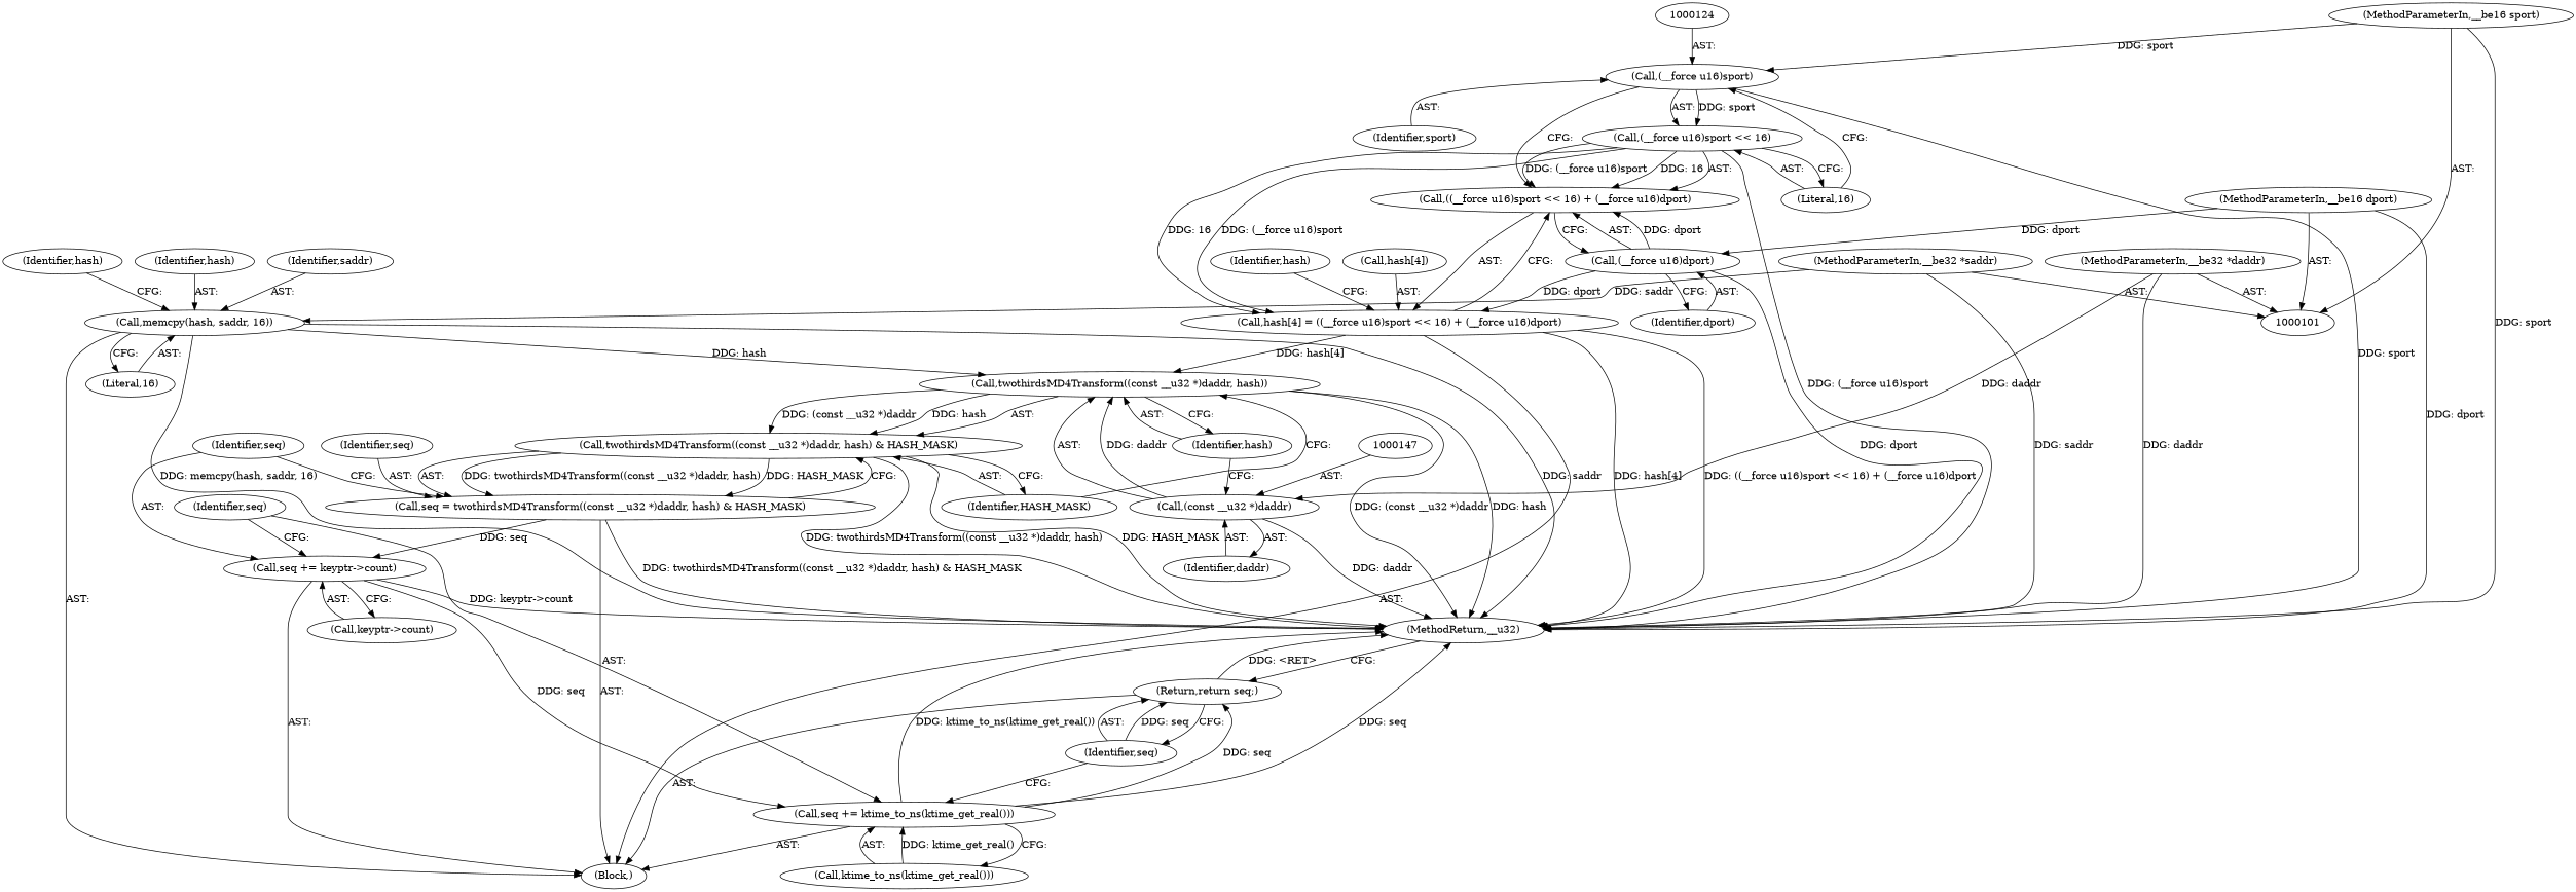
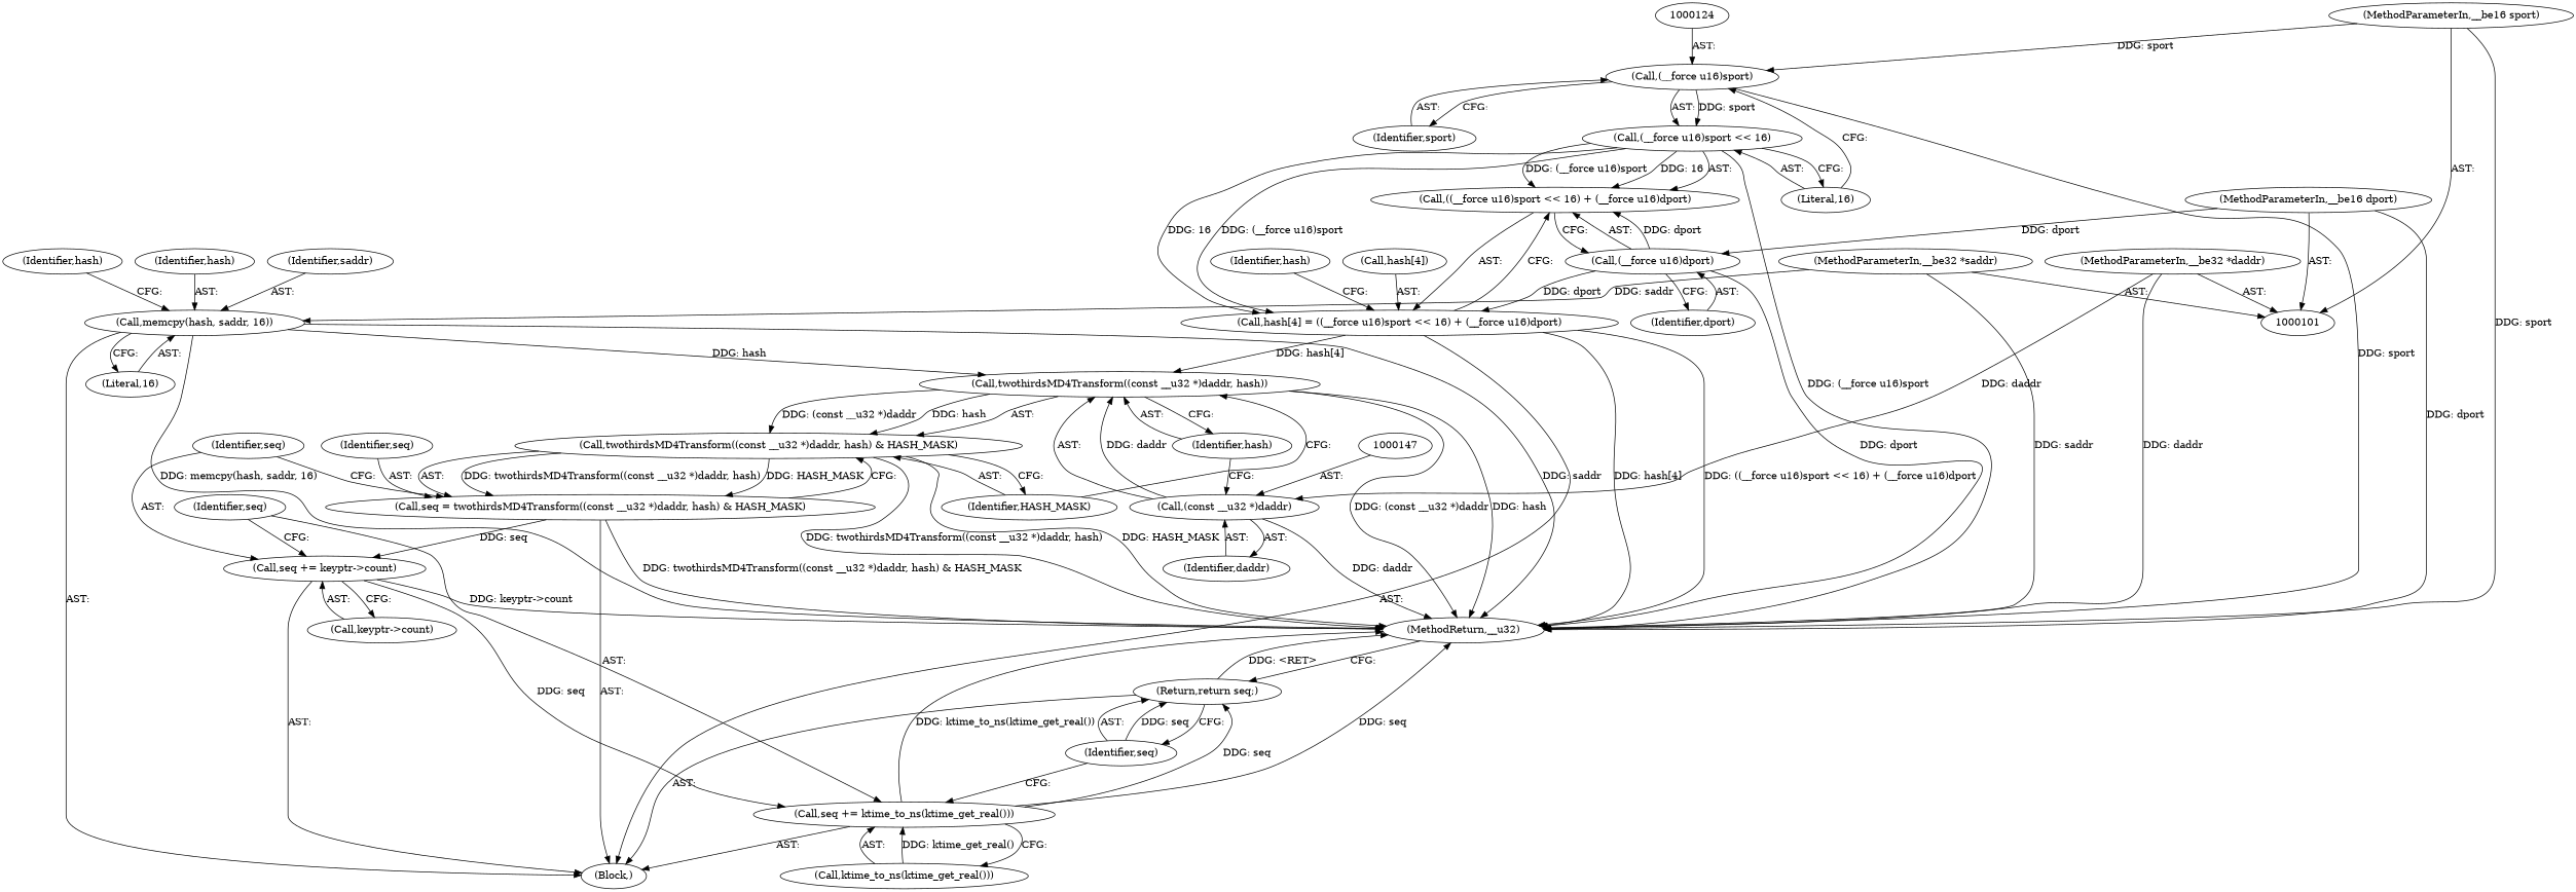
  digraph {
    n1 [label="(Call,twothirdsMD4Transform((const __u32 *)daddr, hash))"]
    n2 [label="(Call,twothirdsMD4Transform((const __u32 *)daddr, hash) & HASH_MASK)"]
    n3 [label="(Identifier,hash)"]
    n4 [label="(MethodReturn,__u32)"]
    n5 [label="(Call,seq = twothirdsMD4Transform((const __u32 *)daddr, hash) & HASH_MASK)"]
    n6 [label="(Identifier,HASH_MASK)"]
    n7 [label="(Call,(const __u32 *)daddr)"]
    n8 [label="(Return,return seq;)"]
    n9 [label="(Identifier,daddr)"]
    n10 [label="(MethodParameterIn,__be32 *daddr)"]
    1000101
    n12 [label="(Call,memcpy(hash, saddr, 16))"]
    n13 [label="(Literal,16)"]
    n14 [label="(Block,)"]
    n15 [label="(MethodParameterIn,__be32 *saddr)"]
    n16 [label="(Call,hash[4] = ((__force u16)sport << 16) + (__force u16)dport)"]
    n17 [label="(Call,((__force u16)sport << 16) + (__force u16)dport)"]
    n18 [label="(Call,(__force u16)dport)"]
    n19 [label="(Call,(__force u16)sport << 16)"]
    n20 [label="(Literal,16)"]
    n21 [label="(Call,(__force u16)sport)"]
    n22 [label="(Identifier,sport)"]
    n23 [label="(MethodParameterIn,__be16 sport)"]
    n24 [label="(Identifier,dport)"]
    n25 [label="(MethodParameterIn,__be16 dport)"]
    n26 [label="(Call,seq += keyptr->count)"]
    n27 [label="(Call,seq += ktime_to_ns(ktime_get_real()))"]
    n28 [label="(Call,keyptr->count)"]
    n29 [label="(Call,ktime_to_ns(ktime_get_real()))"]
    n30 [label="(Identifier,seq)"]
    n31 [label="(Identifier,seq)"]
    n32 [label="(Identifier,hash)"]
    n33 [label="(Identifier,seq)"]
    n34 [label="(Identifier,hash)"]
    n35 [label="(Identifier,saddr)"]
    n36 [label="(Identifier,seq)"]
    n37 [label="(Call,hash[4])"]
    n38 [label="(Identifier,hash)"]
    1000147
    1000124
    n1 -> n2 [label="AST: "]
    n1 -> n2 [label="DDG: (const __u32 *)daddr"]
    n1 -> n2 [label="DDG: hash"]
    n1 -> n3 [label="CFG: "]
    n1 -> n4 [label="DDG: (const __u32 *)daddr"]
    n1 -> n4 [label="DDG: hash"]
    n2 -> n4 [label="DDG: HASH_MASK"]
    n2 -> n4 [label="DDG: twothirdsMD4Transform((const __u32 *)daddr, hash)"]
    n2 -> n5 [label="AST: "]
    n2 -> n5 [label="DDG: twothirdsMD4Transform((const __u32 *)daddr, hash)"]
    n2 -> n5 [label="DDG: HASH_MASK"]
    n2 -> n6 [label="CFG: "]
    n3 -> n1 [label="AST: "]
    n3 -> n7 [label="CFG: "]
    n4 -> n8 [label="CFG: "]
    n5 -> n2 [label="CFG: "]
    n5 -> n4 [label="DDG: twothirdsMD4Transform((const __u32 *)daddr, hash) & HASH_MASK"]
    n5 -> n14 [label="AST: "]
    n5 -> n26 [label="DDG: seq"]
    n6 -> n1 [label="CFG: "]
    n6 -> n2 [label="AST: "]
    n7 -> n1 [label="AST: "]
    n7 -> n1 [label="DDG: daddr"]
    n7 -> n4 [label="DDG: daddr"]
    n7 -> n9 [label="AST: "]
    n8 -> n4 [label="DDG: <RET>"]
    n8 -> n14 [label="AST: "]
    n8 -> n30 [label="CFG: "]
    n9 -> n7 [label="AST: "]
    n10 -> n4 [label="DDG: daddr"]
    n10 -> n7 [label="DDG: daddr"]
    n10 -> 1000101 [label="AST: "]
    n12 -> n1 [label="DDG: hash"]
    n12 -> n4 [label="DDG: saddr"]
    n12 -> n4 [label="DDG: memcpy(hash, saddr, 16)"]
    n12 -> n13 [label="CFG: "]
    n12 -> n14 [label="AST: "]
    n13 -> n12 [label="AST: "]
    n15 -> n4 [label="DDG: saddr"]
    n15 -> 1000101 [label="AST: "]
    n15 -> n12 [label="DDG: saddr"]
    n16 -> n1 [label="DDG: hash[4]"]
    n16 -> n4 [label="DDG: hash[4]"]
    n16 -> n4 [label="DDG: ((__force u16)sport << 16) + (__force u16)dport"]
    n16 -> n14 [label="AST: "]
    n16 -> n17 [label="CFG: "]
    n17 -> n16 [label="AST: "]
    n17 -> n18 [label="CFG: "]
    n18 -> n4 [label="DDG: dport"]
    n18 -> n16 [label="DDG: dport"]
    n18 -> n17 [label="AST: "]
    n18 -> n17 [label="DDG: dport"]
    n18 -> n24 [label="CFG: "]
    n19 -> n4 [label="DDG: (__force u16)sport"]
    n19 -> n16 [label="DDG: (__force u16)sport"]
    n19 -> n16 [label="DDG: 16"]
    n19 -> n17 [label="AST: "]
    n19 -> n17 [label="DDG: (__force u16)sport"]
    n19 -> n17 [label="DDG: 16"]
    n19 -> n20 [label="CFG: "]
    n20 -> n19 [label="AST: "]
    n20 -> n21 [label="CFG: "]
    n21 -> n4 [label="DDG: sport"]
    n21 -> n19 [label="AST: "]
    n21 -> n19 [label="DDG: sport"]
-   n21 -> n17 [label="CFG: "]
+   n21 -> n22 [label="CFG: "]
    n22 -> n21 [label="AST: "]
    n23 -> n4 [label="DDG: sport"]
    n23 -> 1000101 [label="AST: "]
    n23 -> n21 [label="DDG: sport"]
    n24 -> n18 [label="AST: "]
    n25 -> n4 [label="DDG: dport"]
    n25 -> 1000101 [label="AST: "]
    n25 -> n18 [label="DDG: dport"]
    n26 -> n4 [label="DDG: keyptr->count"]
    n26 -> n14 [label="AST: "]
    n26 -> n27 [label="DDG: seq"]
    n26 -> n28 [label="CFG: "]
    n27 -> n4 [label="DDG: seq"]
    n27 -> n4 [label="DDG: ktime_to_ns(ktime_get_real())"]
    n27 -> n8 [label="DDG: seq"]
    n27 -> n14 [label="AST: "]
    n27 -> n29 [label="CFG: "]
    n28 -> n26 [label="AST: "]
    n29 -> n27 [label="AST: "]
    n29 -> n27 [label="DDG: ktime_get_real()"]
    n30 -> n8 [label="AST: "]
    n30 -> n8 [label="DDG: seq"]
    n30 -> n27 [label="CFG: "]
    n31 -> n26 [label="CFG: "]
    n31 -> n27 [label="AST: "]
    n32 -> n12 [label="AST: "]
    n33 -> n5 [label="AST: "]
    n34 -> n16 [label="CFG: "]
    n35 -> n12 [label="AST: "]
    n36 -> n5 [label="CFG: "]
    n36 -> n26 [label="AST: "]
    n37 -> n16 [label="AST: "]
    n38 -> n12 [label="CFG: "]
    1000147 -> n7 [label="AST: "]
    1000124 -> n21 [label="AST: "]
  }
